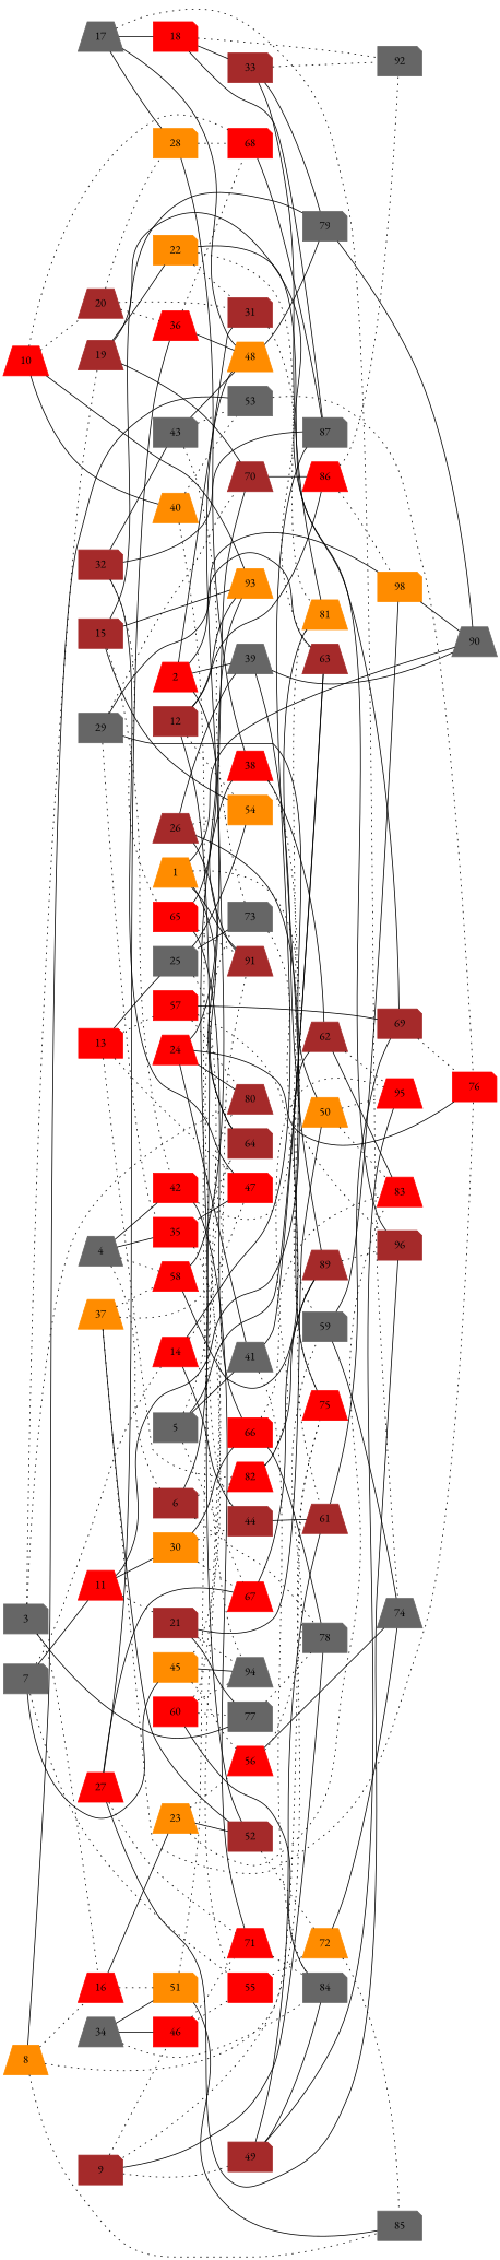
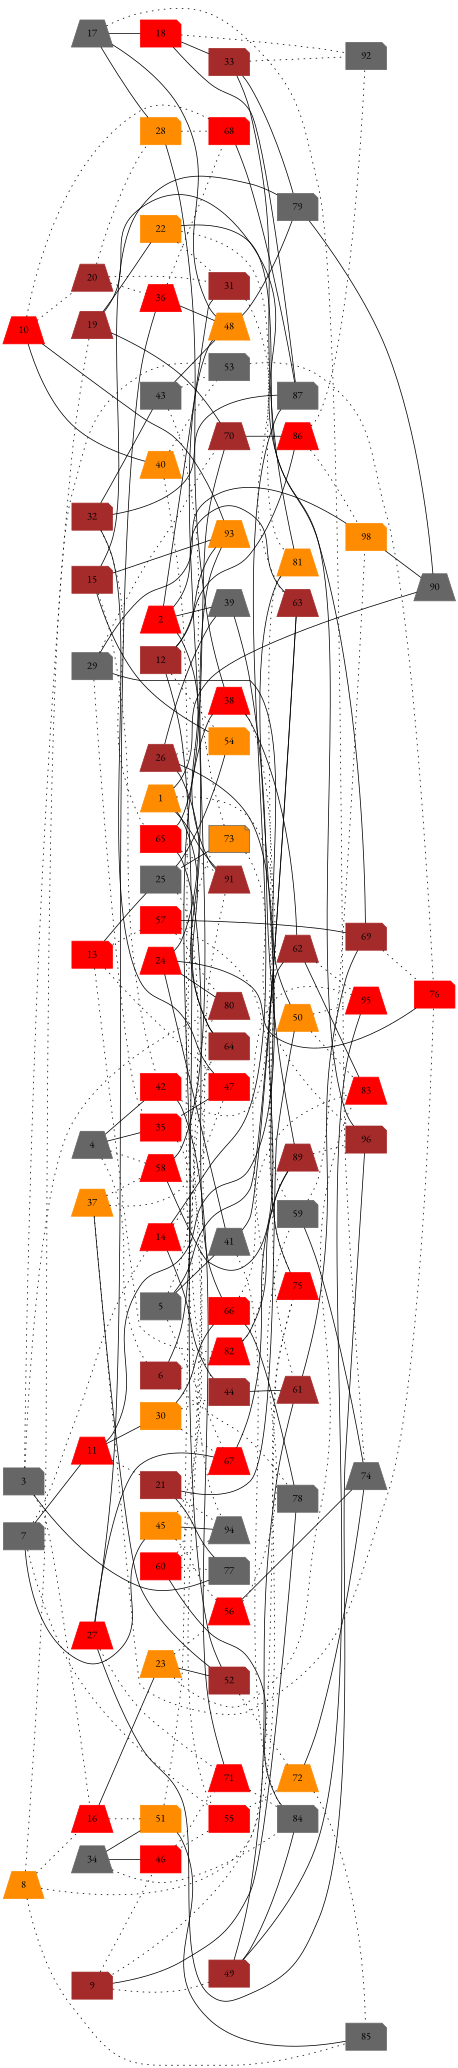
  graph {
    fontname="EB Garamond"
    rankdir=LR
    node [color=red fontname="EB Garamond" shape=note style=filled]
    edge [fontname="EB Garamond" style=solid]
    1 [color=darkorange shape=trapezium]
    59 [color=gray40]
    64 [color=brown]
    90 [color=gray40 shape=trapezium]
    91 [color=brown shape=trapezium]
    74 [color=gray40 shape=trapezium]
    n7 [color=darkorange label=98]
    2 [shape=trapezium]
    31 [color=brown]
    39 [color=gray40 shape=trapezium]
    63 [color=brown shape=trapezium]
    89 [color=brown shape=trapezium]
    3 [color=gray40]
    16 [shape=trapezium]
    19 [color=brown shape=trapezium]
    77 [color=gray40]
    80 [color=brown shape=trapezium]
    23 [color=darkorange shape=trapezium]
    51 [color=darkorange]
    22 [color=darkorange]
    70 [color=brown shape=trapezium]
    96 [color=brown]
    78 [color=gray40]
    4 [color=gray40 shape=trapezium]
    6 [color=brown]
    35
    42
    58 [shape=trapezium]
    38 [shape=trapezium]
    82 [shape=trapezium]
    55
    47
    81 [color=darkorange shape=trapezium]
    71 [shape=trapezium]
    93 [color=darkorange shape=trapezium]
    62 [color=brown shape=trapezium]
    5 [color=gray40]
    41 [color=gray40 shape=trapezium]
    67 [shape=trapezium]
    84 [color=gray40]
    75 [shape=trapezium]
    83 [shape=trapezium]
    7 [color=gray40]
    11 [shape=trapezium]
    14 [shape=trapezium]
    45 [color=darkorange]
    21 [color=brown]
    30 [color=darkorange]
    44 [color=brown]
    87 [color=gray40]
    94 [color=gray40 shape=trapezium]
    56 [shape=trapezium]
-   73 [color=gray40]
+   73 [color=gray40 fillcolor=darkorange]
    72 [color=darkorange shape=trapezium]
    8 [color=darkorange shape=trapezium]
    53 [color=gray40]
    85 [color=gray40]
    76
    9 [color=brown]
    46
    49 [color=brown]
    61 [color=brown shape=trapezium]
    95 [shape=trapezium]
    10 [shape=trapezium]
    20 [color=brown shape=trapezium]
    40 [color=darkorange shape=trapezium]
    68
    28 [color=darkorange]
    36 [shape=trapezium]
    50 [color=darkorange shape=trapezium]
    66
    12 [color=brown]
    52 [color=brown]
    54 [color=darkorange]
    86 [shape=trapezium]
    92 [color=gray40]
    13
    25 [color=gray40]
    57
    69 [color=brown]
    15 [color=brown]
    79 [color=gray40]
    17 [color=gray40 shape=trapezium]
    18
    48 [color=darkorange shape=trapezium]
    33 [color=brown]
    24 [shape=trapezium]
    26 [color=brown shape=trapezium]
    27 [shape=trapezium]
    29 [color=gray40]
    32 [color=brown]
    43 [color=gray40]
    65
    34 [color=gray40 shape=trapezium]
    37 [color=darkorange shape=trapezium]
    60
    1 -- 59 [style=dotted]
    1 -- 64
    1 -- 90
    1 -- 91
    59 -- 74
-   59 -- n7
+   59 -- n7 [style=dotted]
    n7 -- 90
    2 -- 91
    2 -- 31
    2 -- 39
    2 -- 63
    31 -- 63 [style=dotted]
-   39 -- 90
    39 -- 89
    89 -- 96 [style=dotted]
    3 -- 16 [style=dotted]
    3 -- 19 [style=dotted]
    3 -- 77
    3 -- 80 [style=dotted]
    16 -- 23
    16 -- 51 [style=dotted]
    19 -- 22
    19 -- 70
    19 -- 96
-   77 -- 78 [style=dotted]
    23 -- 83 [style=dotted]
    23 -- 56 [style=dotted]
    23 -- 52
    51 -- 64 [style=dotted]
    51 -- 85
    22 -- 31 [style=dotted]
    22 -- 81 [style=dotted]
    22 -- 69
    70 -- 86
    4 -- 6 [style=dotted]
    4 -- 35
    4 -- 42
    4 -- 58 [style=dotted]
    6 -- 78 [style=dotted]
    6 -- 38
    6 -- 82 [style=dotted]
    35 -- 55 [style=dotted]
    35 -- 47
    42 -- 81 [style=dotted]
    42 -- 71
    58 -- 93
    58 -- 62
    38 -- 62
    38 -- 75 [style=dotted]
    82 -- 89
    82 -- 83 [style=dotted]
    55 -- 72 [style=dotted]
    71 -- 84 [style=dotted]
    62 -- 83
    62 -- 95 [style=dotted]
    5 -- 64 [style=dotted]
    5 -- 63
    5 -- 41
    5 -- 67 [style=dotted]
    41 -- 63
    41 -- 84 [style=dotted]
    67 -- 89
    7 -- 55 [style=dotted]
    7 -- 11
    7 -- 14 [style=dotted]
    7 -- 45
    11 -- 81
    11 -- 21 [style=dotted]
    11 -- 30
    14 -- 47 [style=dotted]
    14 -- 44
    14 -- 87
    45 -- 94
    45 -- 56 [style=dotted]
    45 -- 73 [style=dotted]
    21 -- 77
    21 -- 94 [style=dotted]
    21 -- 50
    30 -- 67 [style=dotted]
    30 -- 44 [style=dotted]
    30 -- 66
    44 -- 61
    56 -- 59 [style=dotted]
    56 -- 74
    73 -- 96 [style=dotted]
    72 -- 74
    72 -- 85 [style=dotted]
    8 -- 16 [style=dotted]
    8 -- 75 [style=dotted]
-   8 -- 53
+   8 -- 53 [style=dotted]
    8 -- 85 [style=dotted]
    53 -- 76 [style=dotted]
    9 -- 78
    9 -- 75 [style=dotted]
    9 -- 46 [style=dotted]
    9 -- 49 [style=dotted]
    46 -- 55 [style=dotted]
    46 -- 71 [style=dotted]
    49 -- 84
    49 -- 61
    49 -- 95
    61 -- 69
    10 -- 93
    10 -- 20 [style=dotted]
    10 -- 40
    10 -- 68 [style=dotted]
    20 -- 31 [style=dotted]
    20 -- 28 [style=dotted]
    20 -- 36 [style=dotted]
    40 -- 94 [style=dotted]
    40 -- 53 [style=dotted]
    68 -- 87
    28 -- 38
    28 -- 68 [style=dotted]
    36 -- 68 [style=dotted]
    36 -- 48
    50 -- 83 [style=dotted]
    50 -- 95 [style=dotted]
    66 -- 78
    66 -- 95 [style=dotted]
    12 -- 93
    12 -- 52
    12 -- 54 [style=dotted]
    12 -- 86
    52 -- 72 [style=dotted]
    86 -- n7 [style=dotted]
    86 -- 92 [style=dotted]
    13 -- 82 [style=dotted]
    13 -- 47 [style=dotted]
    13 -- 25
    13 -- 57 [style=dotted]
    25 -- 44 [style=dotted]
    25 -- 73
    25 -- 54
    57 -- 80 [style=dotted]
    57 -- 61 [style=dotted]
    57 -- 69
    69 -- 76 [style=dotted]
    15 -- 42 [style=dotted]
    15 -- 93
    15 -- 54
    15 -- 79
    79 -- 90
    17 -- 74 [style=dotted]
    17 -- 28
    17 -- 18
    17 -- 48
    18 -- 87
    18 -- 92 [style=dotted]
    18 -- 33
    48 -- 79
    33 -- 81
    33 -- 92 [style=dotted]
    33 -- 79
    24 -- 80
    24 -- 41
    24 -- 76
    24 -- 48
    26 -- 64
    26 -- 39
    26 -- 75
    26 -- 54 [style=dotted]
    27 -- 96
    27 -- 71 [style=dotted]
    27 -- 67
    27 -- 36
    29 -- n7
    29 -- 70 [style=dotted]
    29 -- 35 [style=dotted]
    29 -- 50
    32 -- 47
    32 -- 87
    32 -- 43
    32 -- 65 [style=dotted]
    43 -- 73 [style=dotted]
    43 -- 53 [style=dotted]
    43 -- 48
    65 -- 91 [style=dotted]
    65 -- 70
    65 -- 66
    34 -- 51
    34 -- 84 [style=dotted]
    34 -- 46
    37 -- 80 [style=dotted]
    37 -- 58 [style=dotted]
    37 -- 76 [style=dotted]
    37 -- 52
    60 -- 91 [style=dotted]
    60 -- 77 [style=dotted]
    60 -- 84
    60 -- 94 [style=dotted]
  }
